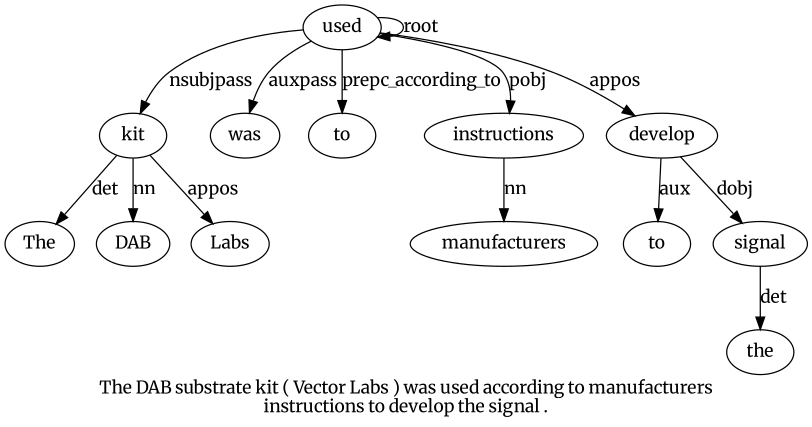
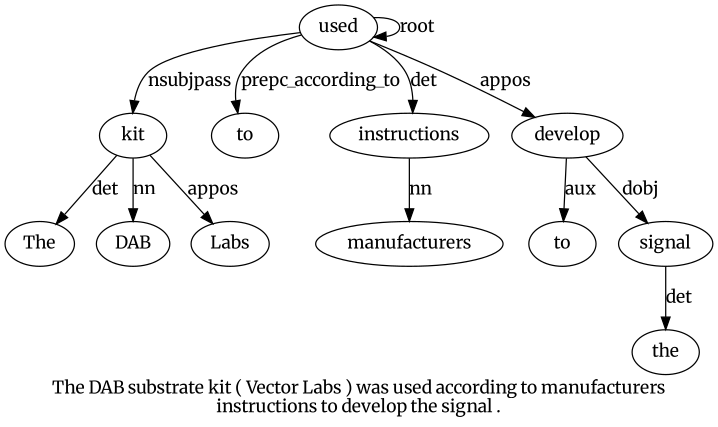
  digraph {
    fontname=Merriweather
    label="The DAB substrate kit ( Vector Labs ) was used according to manufacturers\ninstructions to develop the signal ."
    node [fillcolor=white fontname=Merriweather style=filled]
    edge [fontname=Merriweather]
    n1 [label=kit]
    n2 [label=The]
    n3 [label=DAB]
    n4 [label=Labs]
    n5 [label=used]
-   n6 [label=was]
    n7 [label=to]
    n8 [label=instructions]
    n9 [label=develop]
    n10 [label=manufacturers]
    n11 [label=to]
    n12 [label=signal]
    n13 [label=the]
    n1 -> n2 [label=det]
    n1 -> n3 [label=nn]
    n1 -> n4 [label=appos]
    n5 -> n1 [label=nsubjpass]
    n5 -> n5 [label=root]
-   n5 -> n6 [label=auxpass]
    n5 -> n7 [label=prepc_according_to]
-   n5 -> n8 [label=pobj]
+   n5 -> n8 [label=det]
    n5 -> n9 [label=appos]
    n8 -> n10 [label=nn]
    n9 -> n11 [label=aux]
    n9 -> n12 [label=dobj]
    n12 -> n13 [label=det]
  }
